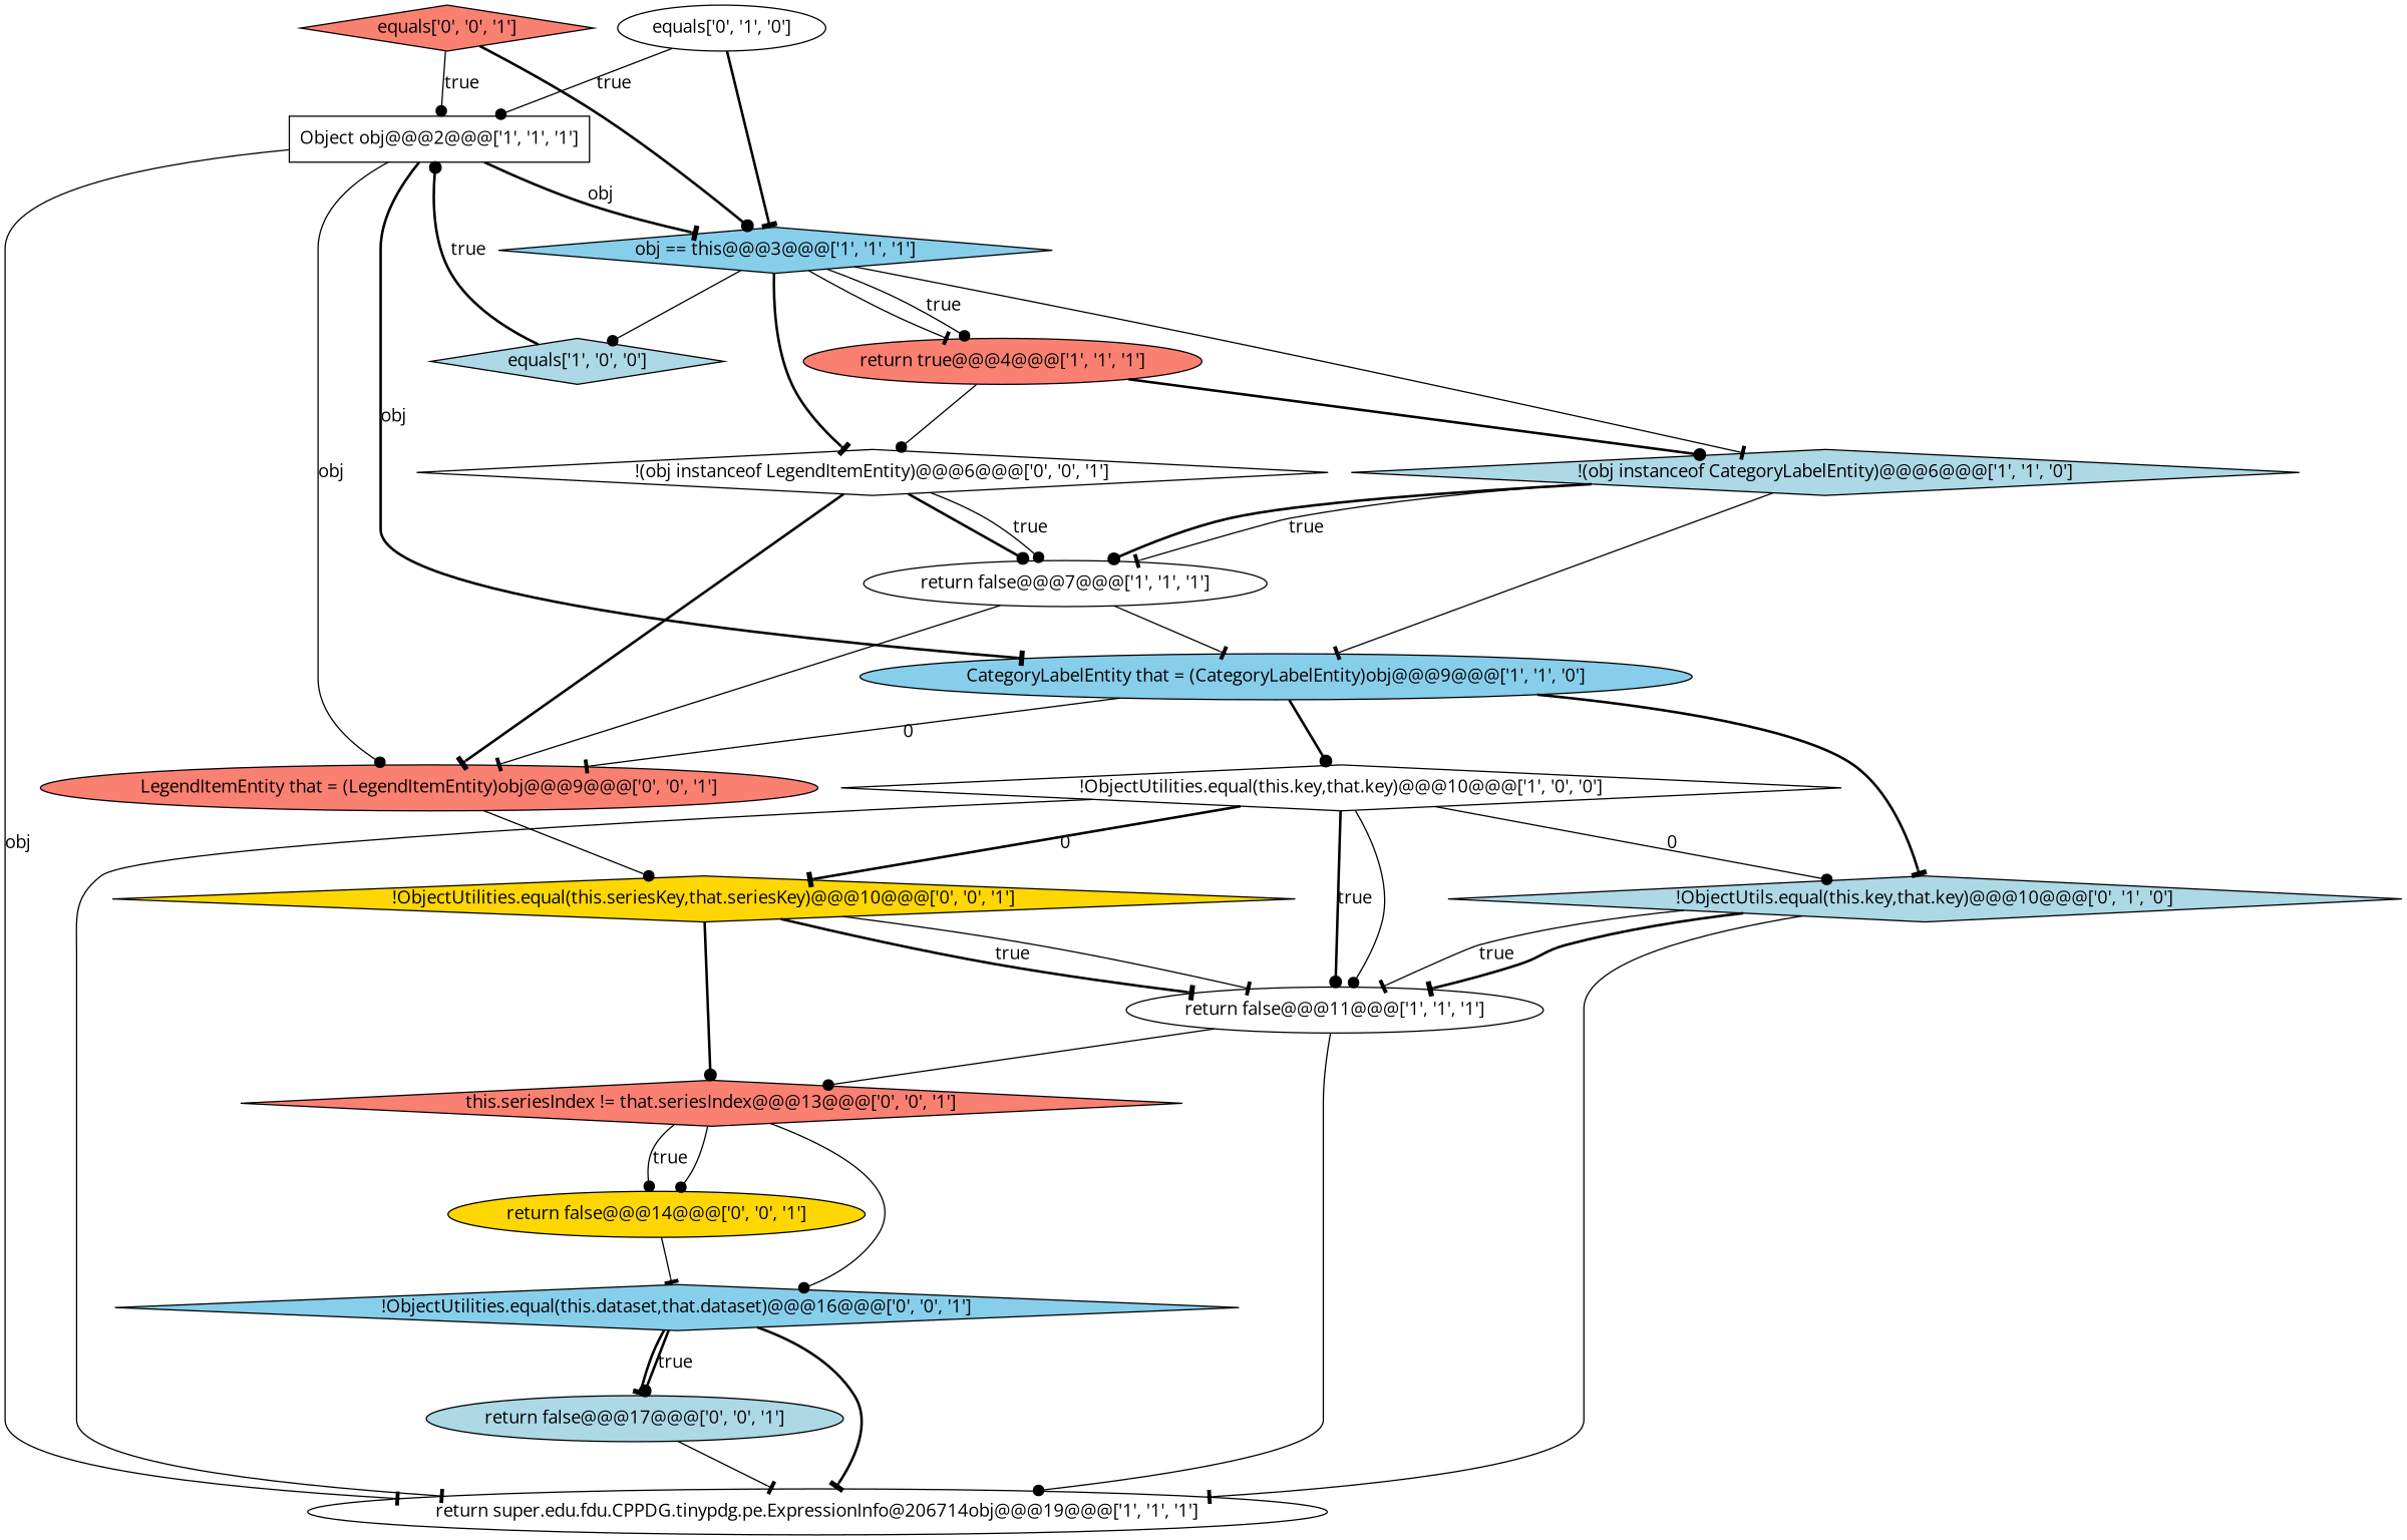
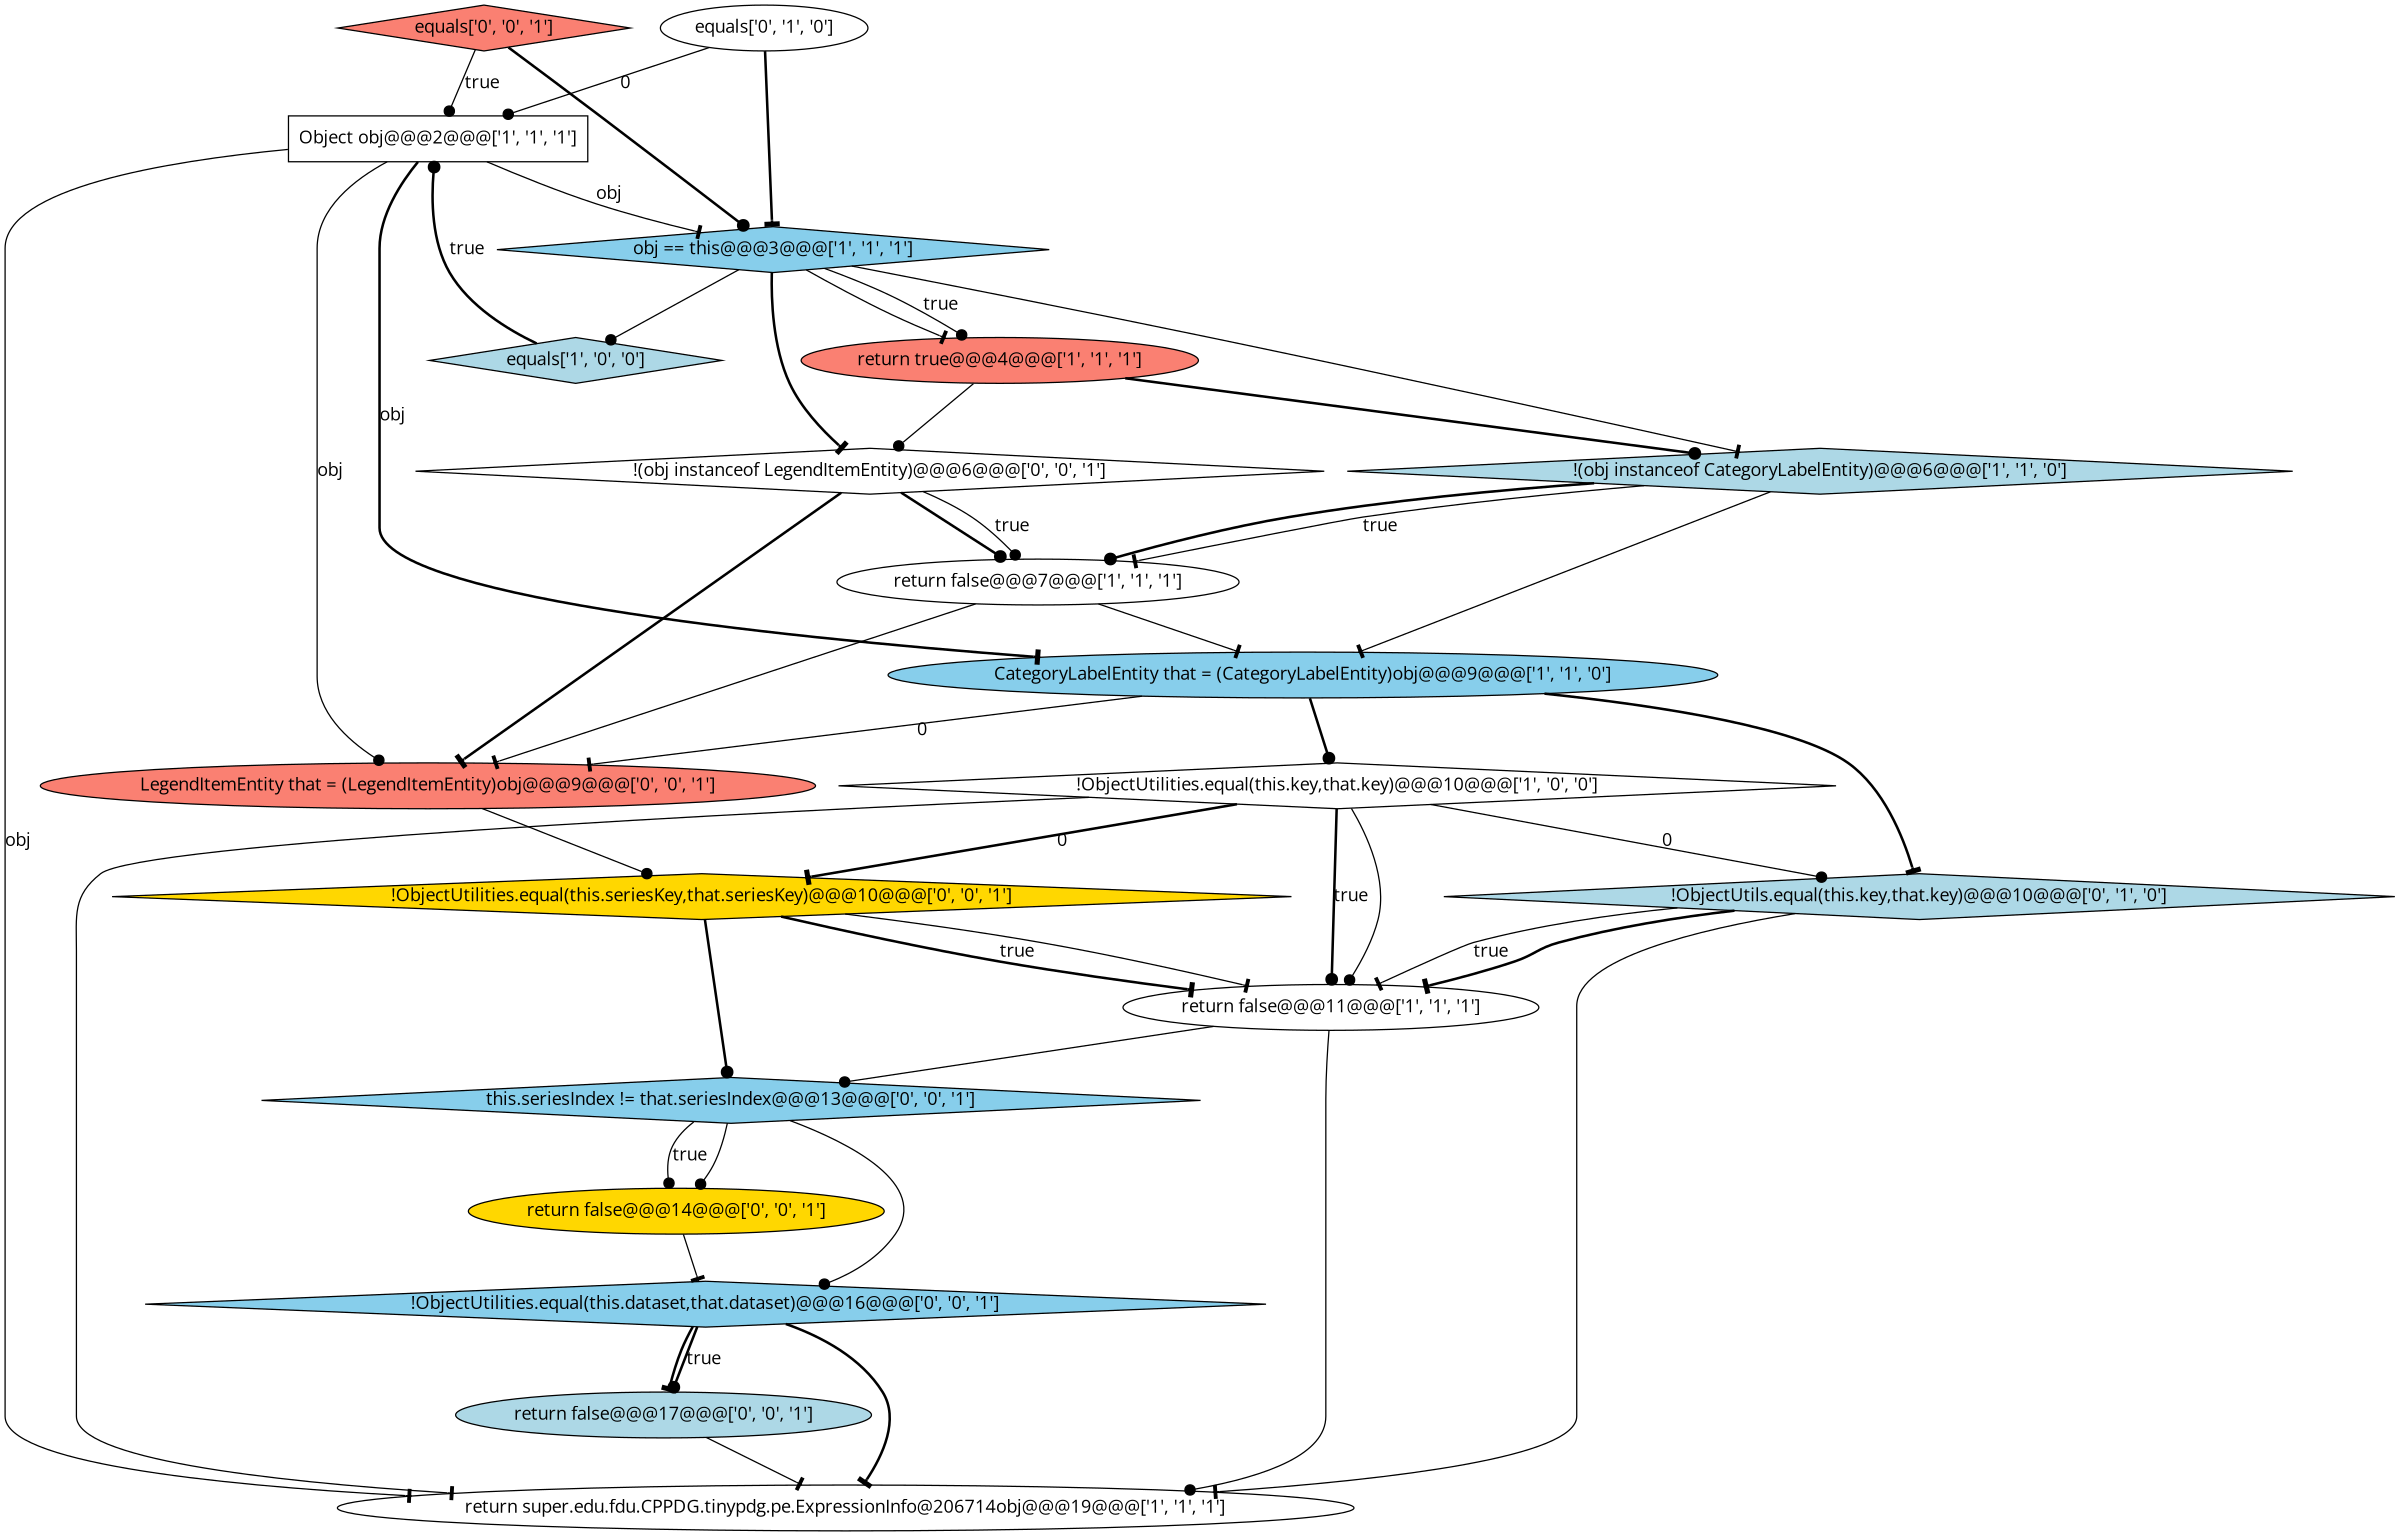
  digraph {
    fontname="Open Sans"
    node [fillcolor=white fontname="Open Sans" shape=diamond style=filled]
    edge [arrowhead=tee fontname="Open Sans" style=solid]
    n1 [label="Object obj@@@2@@@['1', '1', '1']" shape=box]
    n2 [fillcolor=skyblue label="CategoryLabelEntity that = (CategoryLabelEntity)obj@@@9@@@['1', '1', '0']" shape=ellipse]
    n3 [fillcolor=salmon label="LegendItemEntity that = (LegendItemEntity)obj@@@9@@@['0', '0', '1']" shape=ellipse]
    n4 [label="return super.edu.fdu.CPPDG.tinypdg.pe.ExpressionInfo@206714obj@@@19@@@['1', '1', '1']" shape=ellipse]
    n5 [fillcolor=skyblue label="obj == this@@@3@@@['1', '1', '1']"]
    n6 [fillcolor=lightblue label="!ObjectUtils.equal(this.key,that.key)@@@10@@@['0', '1', '0']"]
    n7 [label="!ObjectUtilities.equal(this.key,that.key)@@@10@@@['1', '0', '0']"]
    n8 [fillcolor=gold label="!ObjectUtilities.equal(this.seriesKey,that.seriesKey)@@@10@@@['0', '0', '1']"]
    n9 [label="!(obj instanceof LegendItemEntity)@@@6@@@['0', '0', '1']"]
    n10 [fillcolor=lightblue label="equals['1', '0', '0']"]
    n11 [fillcolor=salmon label="return true@@@4@@@['1', '1', '1']" shape=ellipse]
    n12 [fillcolor=lightblue label="!(obj instanceof CategoryLabelEntity)@@@6@@@['1', '1', '0']"]
    n13 [label="return false@@@11@@@['1', '1', '1']" shape=ellipse]
    n14 [fillcolor=gold label="return false@@@14@@@['0', '0', '1']" shape=ellipse]
    n15 [fillcolor=skyblue label="!ObjectUtilities.equal(this.dataset,that.dataset)@@@16@@@['0', '0', '1']"]
    n16 [fillcolor=lightblue label="return false@@@17@@@['0', '0', '1']" shape=ellipse]
-   n17 [fillcolor=salmon label="this.seriesIndex != that.seriesIndex@@@13@@@['0', '0', '1']"]
+   n17 [fillcolor=skyblue label="this.seriesIndex != that.seriesIndex@@@13@@@['0', '0', '1']"]
    n18 [label="return false@@@7@@@['1', '1', '1']" shape=ellipse]
    n19 [fillcolor=salmon label="equals['0', '0', '1']"]
    n20 [label="equals['0', '1', '0']" shape=ellipse]
    n1 -> n2 [label=obj style=bold]
    n1 -> n3 [arrowhead=dot label=obj]
    n1 -> n4 [label=obj]
-   n1 -> n5 [label=obj style=bold]
+   n1 -> n5 [label=obj]
    n2 -> n3 [label=0]
    n2 -> n6 [style=bold]
    n2 -> n7 [arrowhead=dot style=bold]
    n3 -> n8 [arrowhead=dot]
    n5 -> n9 [style=bold]
    n5 -> n10 [arrowhead=dot]
    n5 -> n11
    n5 -> n11 [arrowhead=dot label=true]
    n5 -> n12
    n6 -> n4
    n6 -> n13 [style=bold]
    n6 -> n13 [label=true]
    n7 -> n4
    n7 -> n6 [arrowhead=dot label=0]
    n7 -> n8 [label=0 style=bold]
    n7 -> n13 [arrowhead=dot]
    n7 -> n13 [arrowhead=dot label=true style=bold]
    n8 -> n13
    n8 -> n13 [label=true style=bold]
    n8 -> n17 [arrowhead=dot style=bold]
    n9 -> n3 [style=bold]
    n9 -> n18 [arrowhead=dot style=bold]
    n9 -> n18 [arrowhead=dot label=true]
    n10 -> n1 [arrowhead=dot label=true style=bold]
    n11 -> n9 [arrowhead=dot]
    n11 -> n12 [arrowhead=dot style=bold]
    n12 -> n2
    n12 -> n18 [arrowhead=dot style=bold]
    n12 -> n18 [label=true]
    n13 -> n4 [arrowhead=dot]
    n13 -> n17 [arrowhead=dot]
    n14 -> n15
    n15 -> n4 [style=bold]
    n15 -> n16 [style=bold]
    n15 -> n16 [arrowhead=dot label=true style=bold]
    n16 -> n4
    n17 -> n14 [arrowhead=dot]
    n17 -> n14 [arrowhead=dot label=true]
    n17 -> n15 [arrowhead=dot]
    n18 -> n2
    n18 -> n3
    n19 -> n1 [arrowhead=dot label=true]
    n19 -> n5 [arrowhead=dot style=bold]
-   n20 -> n1 [arrowhead=dot label=true]
+   n20 -> n1 [arrowhead=dot label=0]
    n20 -> n5 [style=bold]
  }
